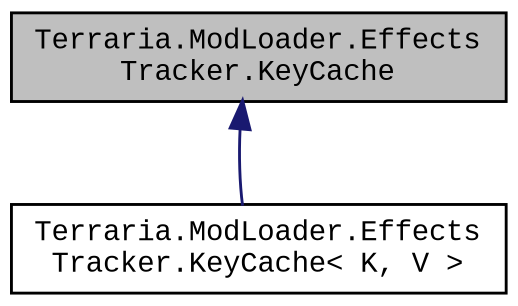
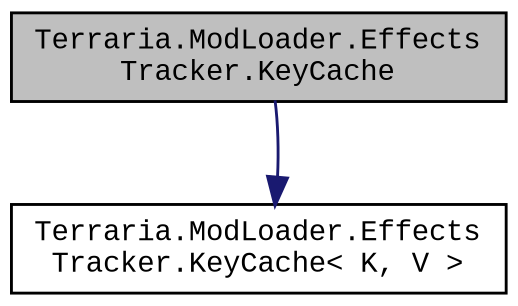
  digraph {
    fontname="Liberation Mono"
    node [color=black fontname="Liberation Mono" fontsize=10 shape=record style=filled]
    n1 [fillcolor=grey75 fontcolor=black height=0.2 label="Terraria.ModLoader.Effects\lTracker.KeyCache" width=0.4]
    n2 [fillcolor=white height=0.2 label="Terraria.ModLoader.Effects\lTracker.KeyCache\< K, V \>" width=0.4]
-   n1 -> n2 [color=midnightblue dir=back fontname="Liberation Mono" fontsize=10 labelfontname=Helvetica labelfontsize=10 style=solid]
+   n2 -> n1 [color=midnightblue dir=back fontname="Liberation Mono" fontsize=10 labelfontname=Helvetica labelfontsize=10 style=solid]
  }
